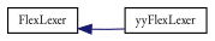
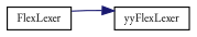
  digraph {
    rankdir=LR
    fontname="EB Garamond"
    node [color=black fillcolor=white fontname="EB Garamond" fontsize=10 shape=box style=filled]
    n1 [height=0.2 label=FlexLexer width=0.4]
    n2 [height=0.2 label=yyFlexLexer width=0.4]
-   n1 -> n2 [color=midnightblue dir=back fontname="EB Garamond" fontsize=10 labelfontname=FreeSans labelfontsize=10 style=solid]
+   n2 -> n1 [color=midnightblue dir=back fontname="EB Garamond" fontsize=10 labelfontname=FreeSans labelfontsize=10 style=solid]
  }
